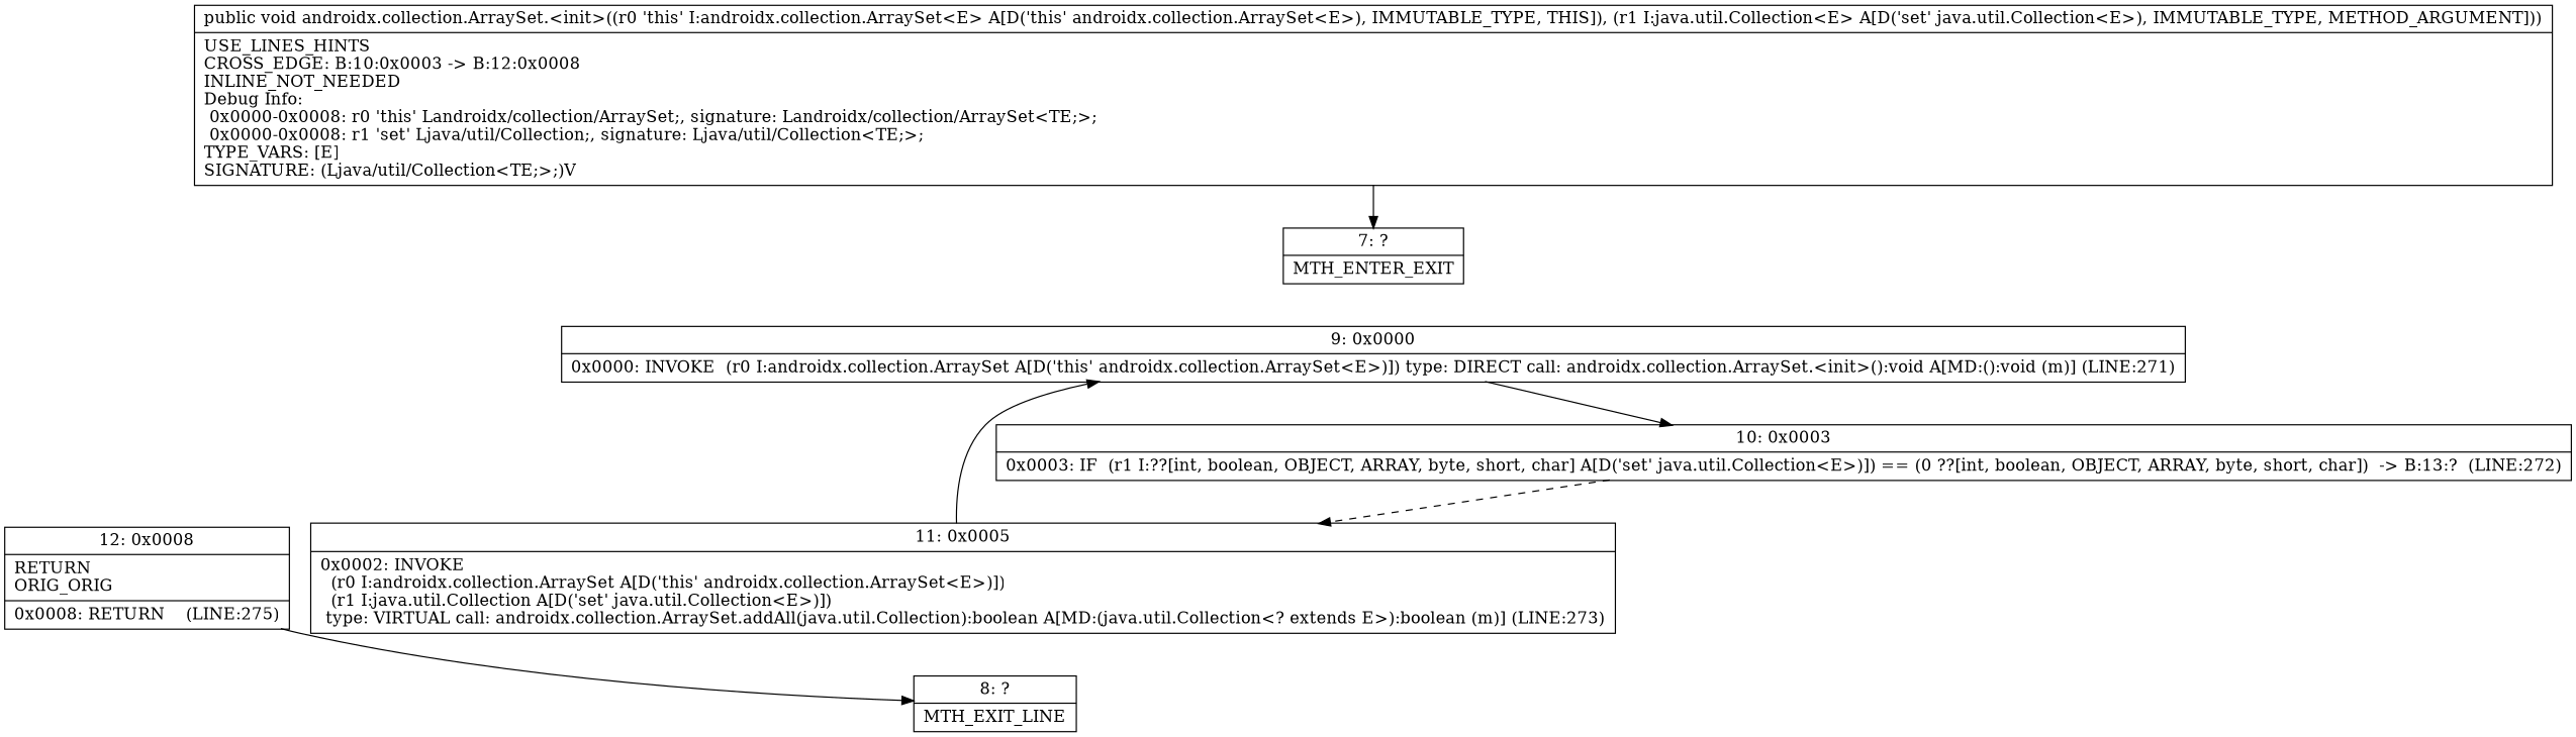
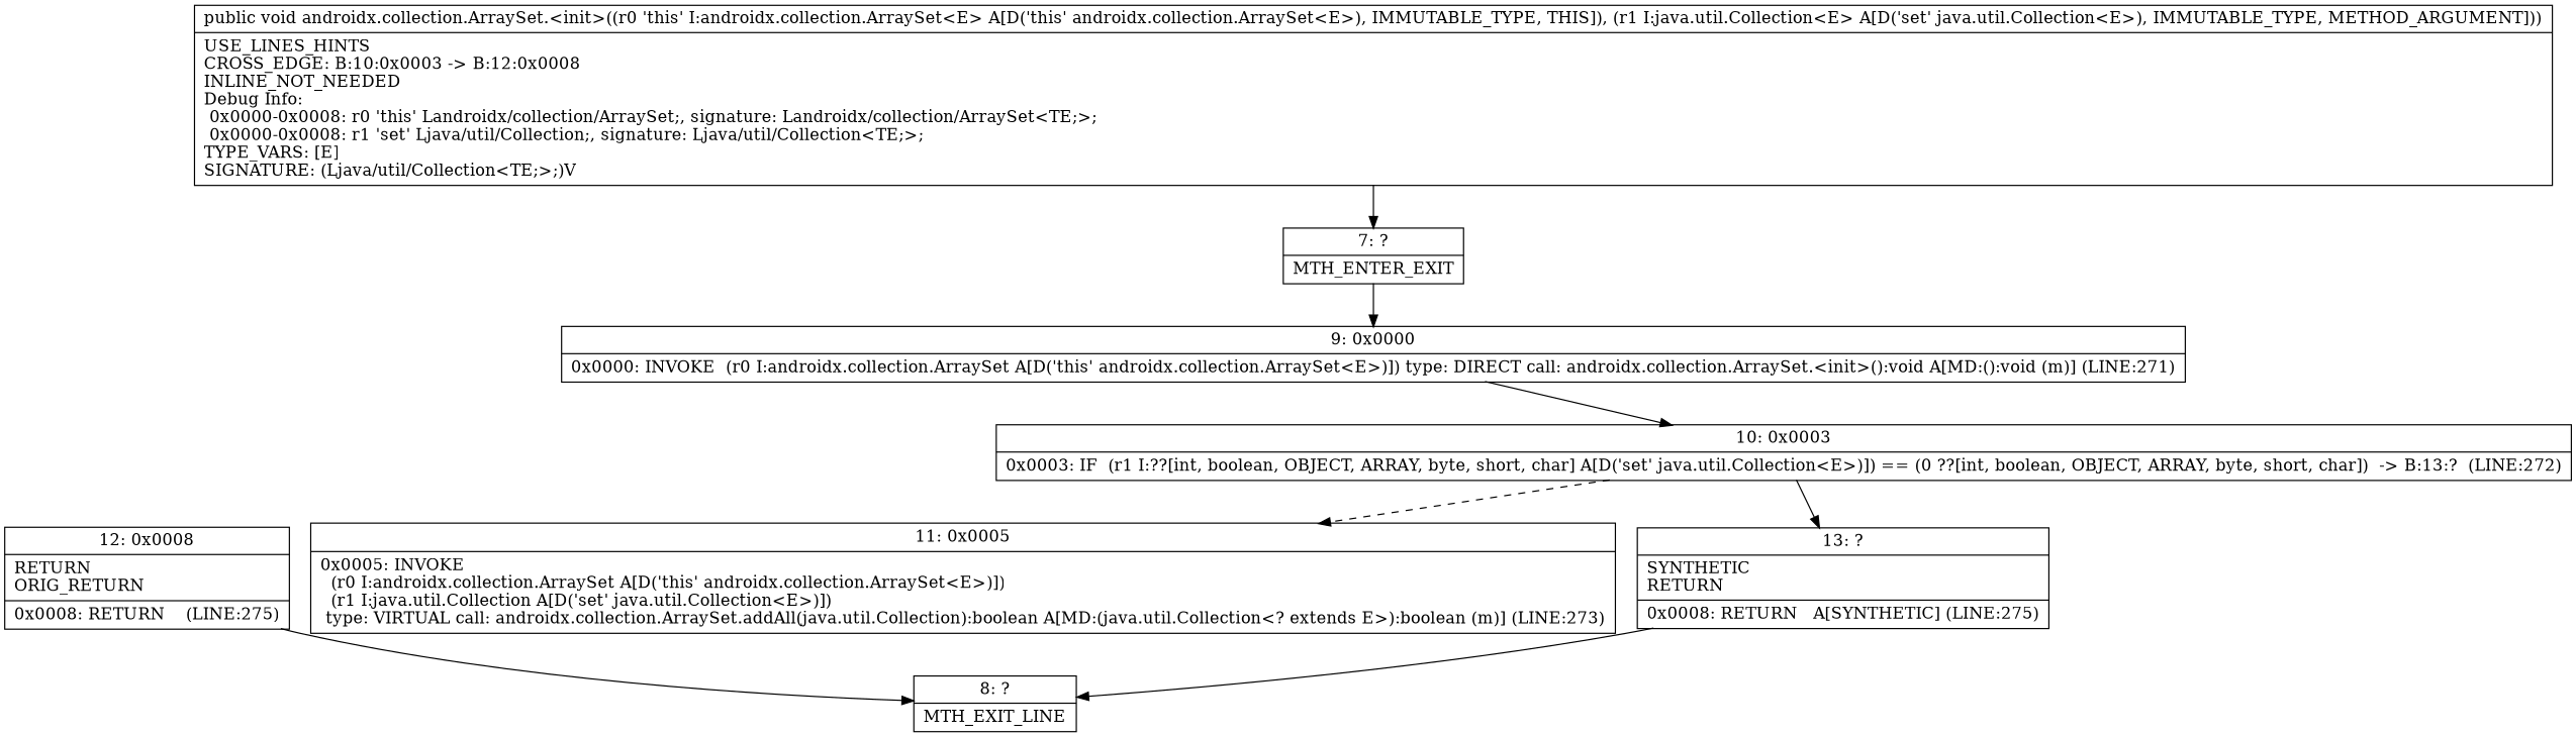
  digraph {
    node [shape=record]
    n1 [label="{7\:\ ?|MTH_ENTER_EXIT\l}"]
    n2 [label="{9\:\ 0x0000|0x0000: INVOKE  (r0 I:androidx.collection.ArraySet A[D('this' androidx.collection.ArraySet\<E\>)]) type: DIRECT call: androidx.collection.ArraySet.\<init\>():void A[MD:():void (m)] (LINE:271)\l}"]
    n3 [label="{10\:\ 0x0003|0x0003: IF  (r1 I:??[int, boolean, OBJECT, ARRAY, byte, short, char] A[D('set' java.util.Collection\<E\>)]) == (0 ??[int, boolean, OBJECT, ARRAY, byte, short, char])  \-\> B:13:?  (LINE:272)\l}"]
-   n4 [label="{11\:\ 0x0005|0x0002: INVOKE  \l  (r0 I:androidx.collection.ArraySet A[D('this' androidx.collection.ArraySet\<E\>)])\l  (r1 I:java.util.Collection A[D('set' java.util.Collection\<E\>)])\l type: VIRTUAL call: androidx.collection.ArraySet.addAll(java.util.Collection):boolean A[MD:(java.util.Collection\<? extends E\>):boolean (m)] (LINE:273)\l}"]
+   n4 [label="{11\:\ 0x0005|0x0005: INVOKE  \l  (r0 I:androidx.collection.ArraySet A[D('this' androidx.collection.ArraySet\<E\>)])\l  (r1 I:java.util.Collection A[D('set' java.util.Collection\<E\>)])\l type: VIRTUAL call: androidx.collection.ArraySet.addAll(java.util.Collection):boolean A[MD:(java.util.Collection\<? extends E\>):boolean (m)] (LINE:273)\l}"]
+   n5 [label="{13\:\ ?|SYNTHETIC\lRETURN\l|0x0008: RETURN   A[SYNTHETIC] (LINE:275)\l}"]
    n6 [label="{8\:\ ?|MTH_EXIT_LINE\l}"]
-   n7 [label="{12\:\ 0x0008|RETURN\lORIG_ORIG\l|0x0008: RETURN    (LINE:275)\l}"]
+   n7 [label="{12\:\ 0x0008|RETURN\lORIG_RETURN\l|0x0008: RETURN    (LINE:275)\l}"]
    n8 [label="{public void androidx.collection.ArraySet.\<init\>((r0 'this' I:androidx.collection.ArraySet\<E\> A[D('this' androidx.collection.ArraySet\<E\>), IMMUTABLE_TYPE, THIS]), (r1 I:java.util.Collection\<E\> A[D('set' java.util.Collection\<E\>), IMMUTABLE_TYPE, METHOD_ARGUMENT]))  | USE_LINES_HINTS\lCROSS_EDGE: B:10:0x0003 \-\> B:12:0x0008\lINLINE_NOT_NEEDED\lDebug Info:\l  0x0000\-0x0008: r0 'this' Landroidx\/collection\/ArraySet;, signature: Landroidx\/collection\/ArraySet\<TE;\>;\l  0x0000\-0x0008: r1 'set' Ljava\/util\/Collection;, signature: Ljava\/util\/Collection\<TE;\>;\lTYPE_VARS: [E]\lSIGNATURE: (Ljava\/util\/Collection\<TE;\>;)V\l}"]
-   n4 -> n2
+   n1 -> n2
    n2 -> n3
    n3 -> n4 [style=dashed]
+   n3 -> n5
+   n5 -> n6
    n7 -> n6
    n8 -> n1
  }
